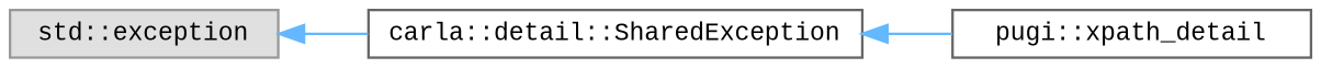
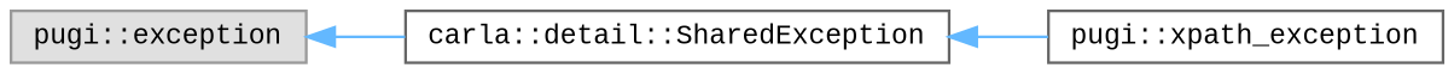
  digraph {
    fontname="Liberation Mono"
    rankdir=LR
    node [color=grey40 fillcolor=white fontname="Liberation Mono" fontsize=10 shape=box style=filled]
    edge [color=steelblue1 dir=back fontname="Liberation Mono" fontsize=10 labelfontname=Helvetica labelfontsize=10 style=solid]
-   n1 [color=grey60 fillcolor="#E0E0E0" height=0.2 label="std::exception" width=0.4]
+   n1 [color=grey60 fillcolor="#E0E0E0" height=0.2 label="pugi::exception" width=0.4]
    n2 [height=0.2 label="carla::detail::SharedException" width=0.4]
-   n3 [height=0.2 label="pugi::xpath_detail" width=0.4]
+   n3 [height=0.2 label="pugi::xpath_exception" width=0.4]
    n1 -> n2
    n2 -> n3
  }
